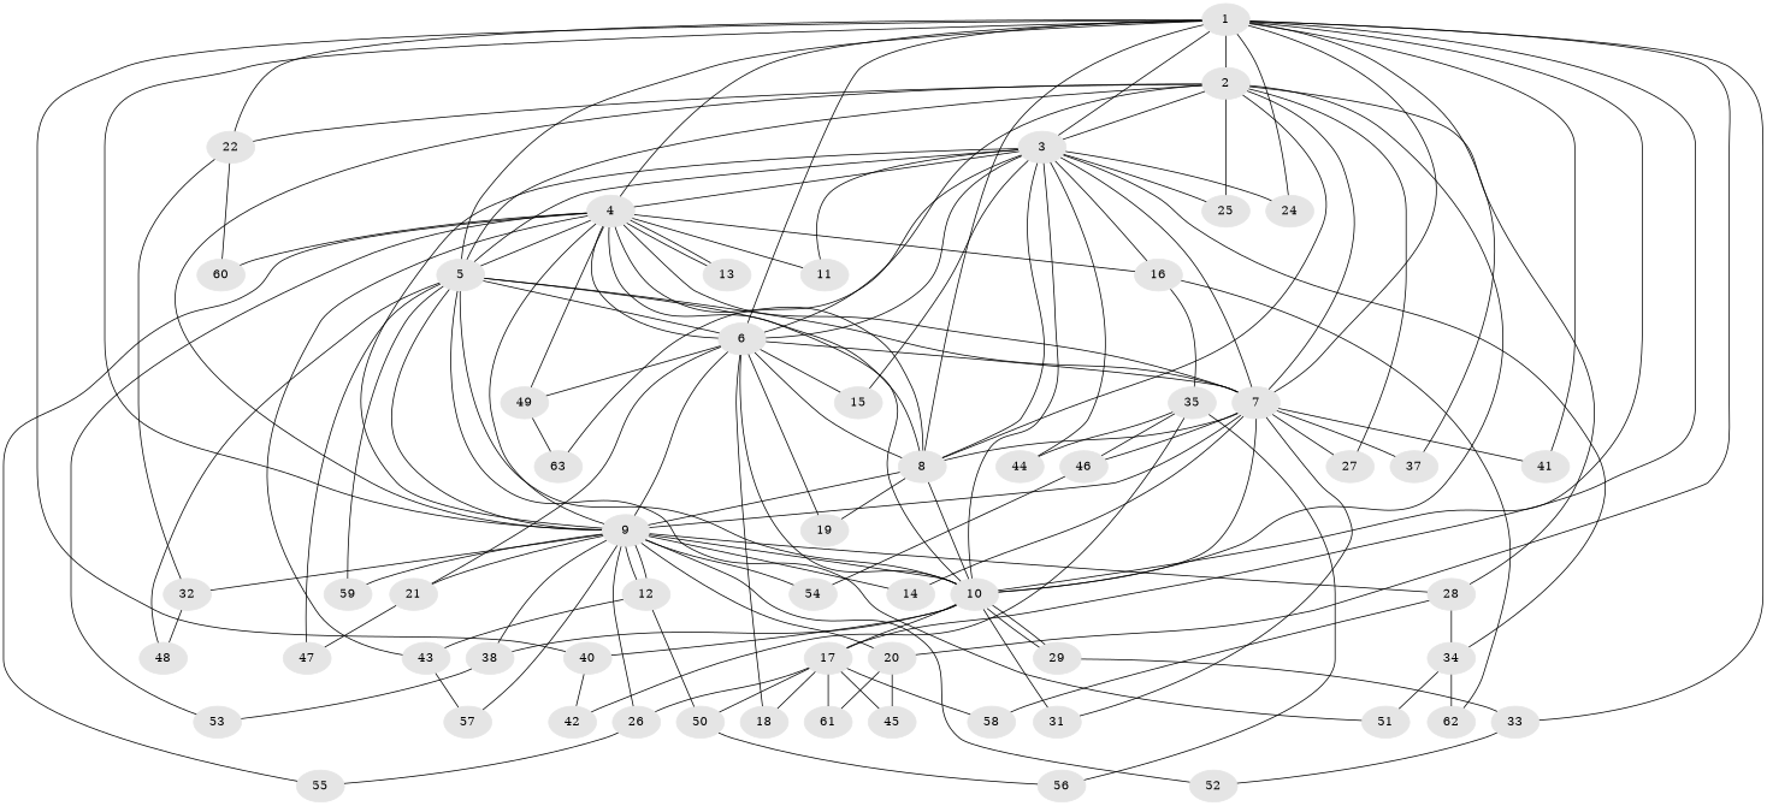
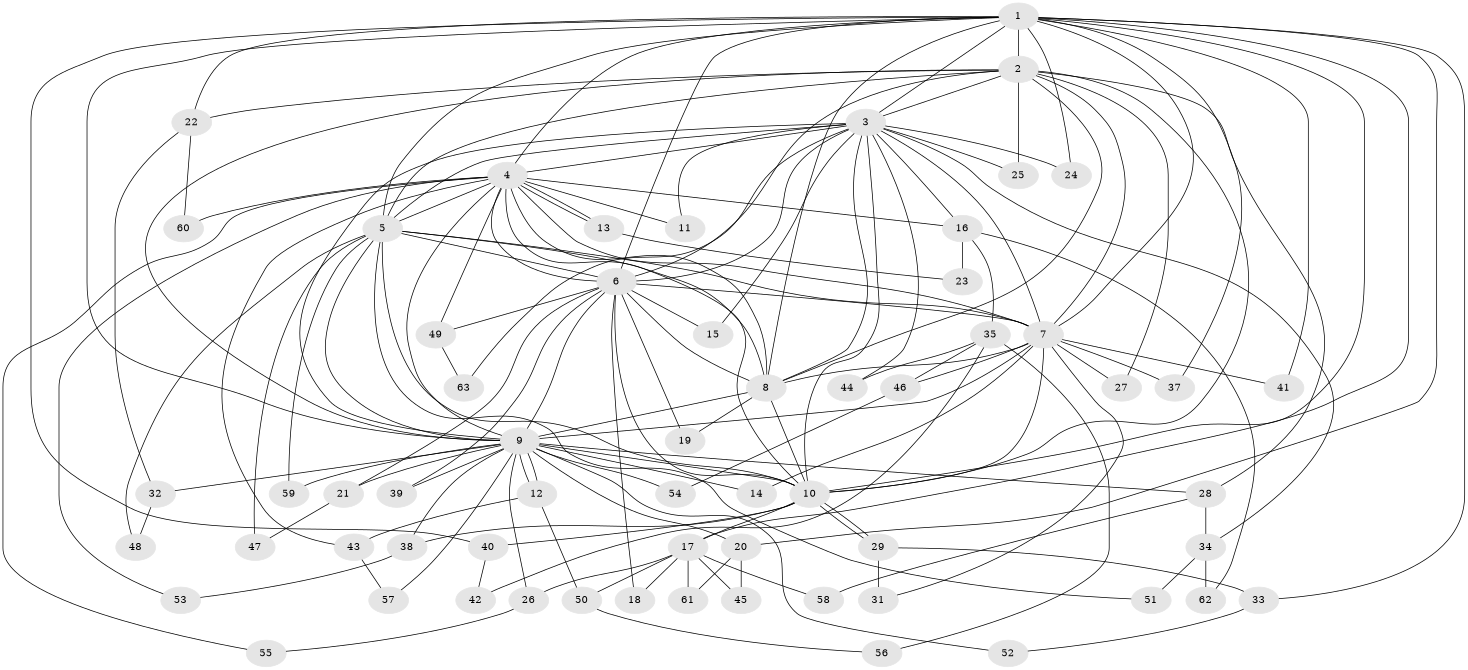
  graph {
    node [color=gray90 style=filled]
    1
    2
    3
    4
    5
    6
    7
    8
    9
    10
    17
    20
    22
    24
    33
    37
    40
    41
    25
    27
    28
    11
    15
    16
    34
    44
    63
    13
    43
    49
    53
    55
    60
    47
    48
    51
    59
    18
    19
    21
+   39
    14
    31
    46
    12
    26
    32
    38
    52
    54
    57
    29
    50
    45
    58
    61
    42
    35
+   23
    62
    56
    1 -- 2
    1 -- 3
    1 -- 4
    1 -- 5
    1 -- 6
    1 -- 7
    1 -- 8
    1 -- 9
    1 -- 10
    1 -- 17
    1 -- 20
    1 -- 22
    1 -- 24
    1 -- 33
    1 -- 37
    1 -- 40
    1 -- 41
    2 -- 3
    2 -- 5
    2 -- 6
    2 -- 7
    2 -- 8
    2 -- 9
    2 -- 10
    2 -- 22
    2 -- 25
    2 -- 27
    2 -- 28
    3 -- 4
    3 -- 5
    3 -- 6
    3 -- 7
    3 -- 8
    3 -- 9
    3 -- 10
    3 -- 24
    3 -- 25
    3 -- 11
    3 -- 15
    3 -- 16
    3 -- 34
    3 -- 44
    3 -- 63
    4 -- 5
    4 -- 6
    4 -- 7
    4 -- 8
    4 -- 9
    4 -- 10
    4 -- 11
    4 -- 16
    4 -- 13
    4 -- 13
    4 -- 43
    4 -- 49
    4 -- 53
    4 -- 55
    4 -- 60
    5 -- 6
    5 -- 7
    5 -- 8
    5 -- 9
    5 -- 10
    5 -- 47
    5 -- 48
    5 -- 51
    5 -- 59
    6 -- 7
    6 -- 8
    6 -- 9
    6 -- 10
    6 -- 15
    6 -- 49
    6 -- 18
    6 -- 19
    6 -- 21
+   6 -- 39
    7 -- 8
    7 -- 9
    7 -- 10
    7 -- 37
    7 -- 41
    7 -- 27
    7 -- 14
    7 -- 31
    7 -- 46
    8 -- 9
    8 -- 10
    8 -- 19
    9 -- 10
    9 -- 20
    9 -- 28
    9 -- 59
    9 -- 21
+   9 -- 39
    9 -- 14
    9 -- 12
    9 -- 12
    9 -- 26
    9 -- 32
    9 -- 38
    9 -- 52
    9 -- 54
    9 -- 57
    10 -- 17
    10 -- 40
-   10 -- 31
+   29 -- 31
    10 -- 38
    10 -- 29
    10 -- 29
    17 -- 18
    17 -- 26
    17 -- 50
    17 -- 45
    17 -- 58
    17 -- 61
    20 -- 45
    20 -- 61
    22 -- 60
    22 -- 32
    33 -- 52
    40 -- 42
    28 -- 34
    28 -- 58
    16 -- 35
+   16 -- 23
    16 -- 62
    34 -- 51
    34 -- 62
+   13 -- 23
    43 -- 57
    49 -- 63
    21 -- 47
    46 -- 54
    12 -- 43
    12 -- 50
    26 -- 55
    32 -- 48
    38 -- 53
    29 -- 33
    50 -- 56
    35 -- 44
    35 -- 46
    35 -- 42
    35 -- 56
  }
